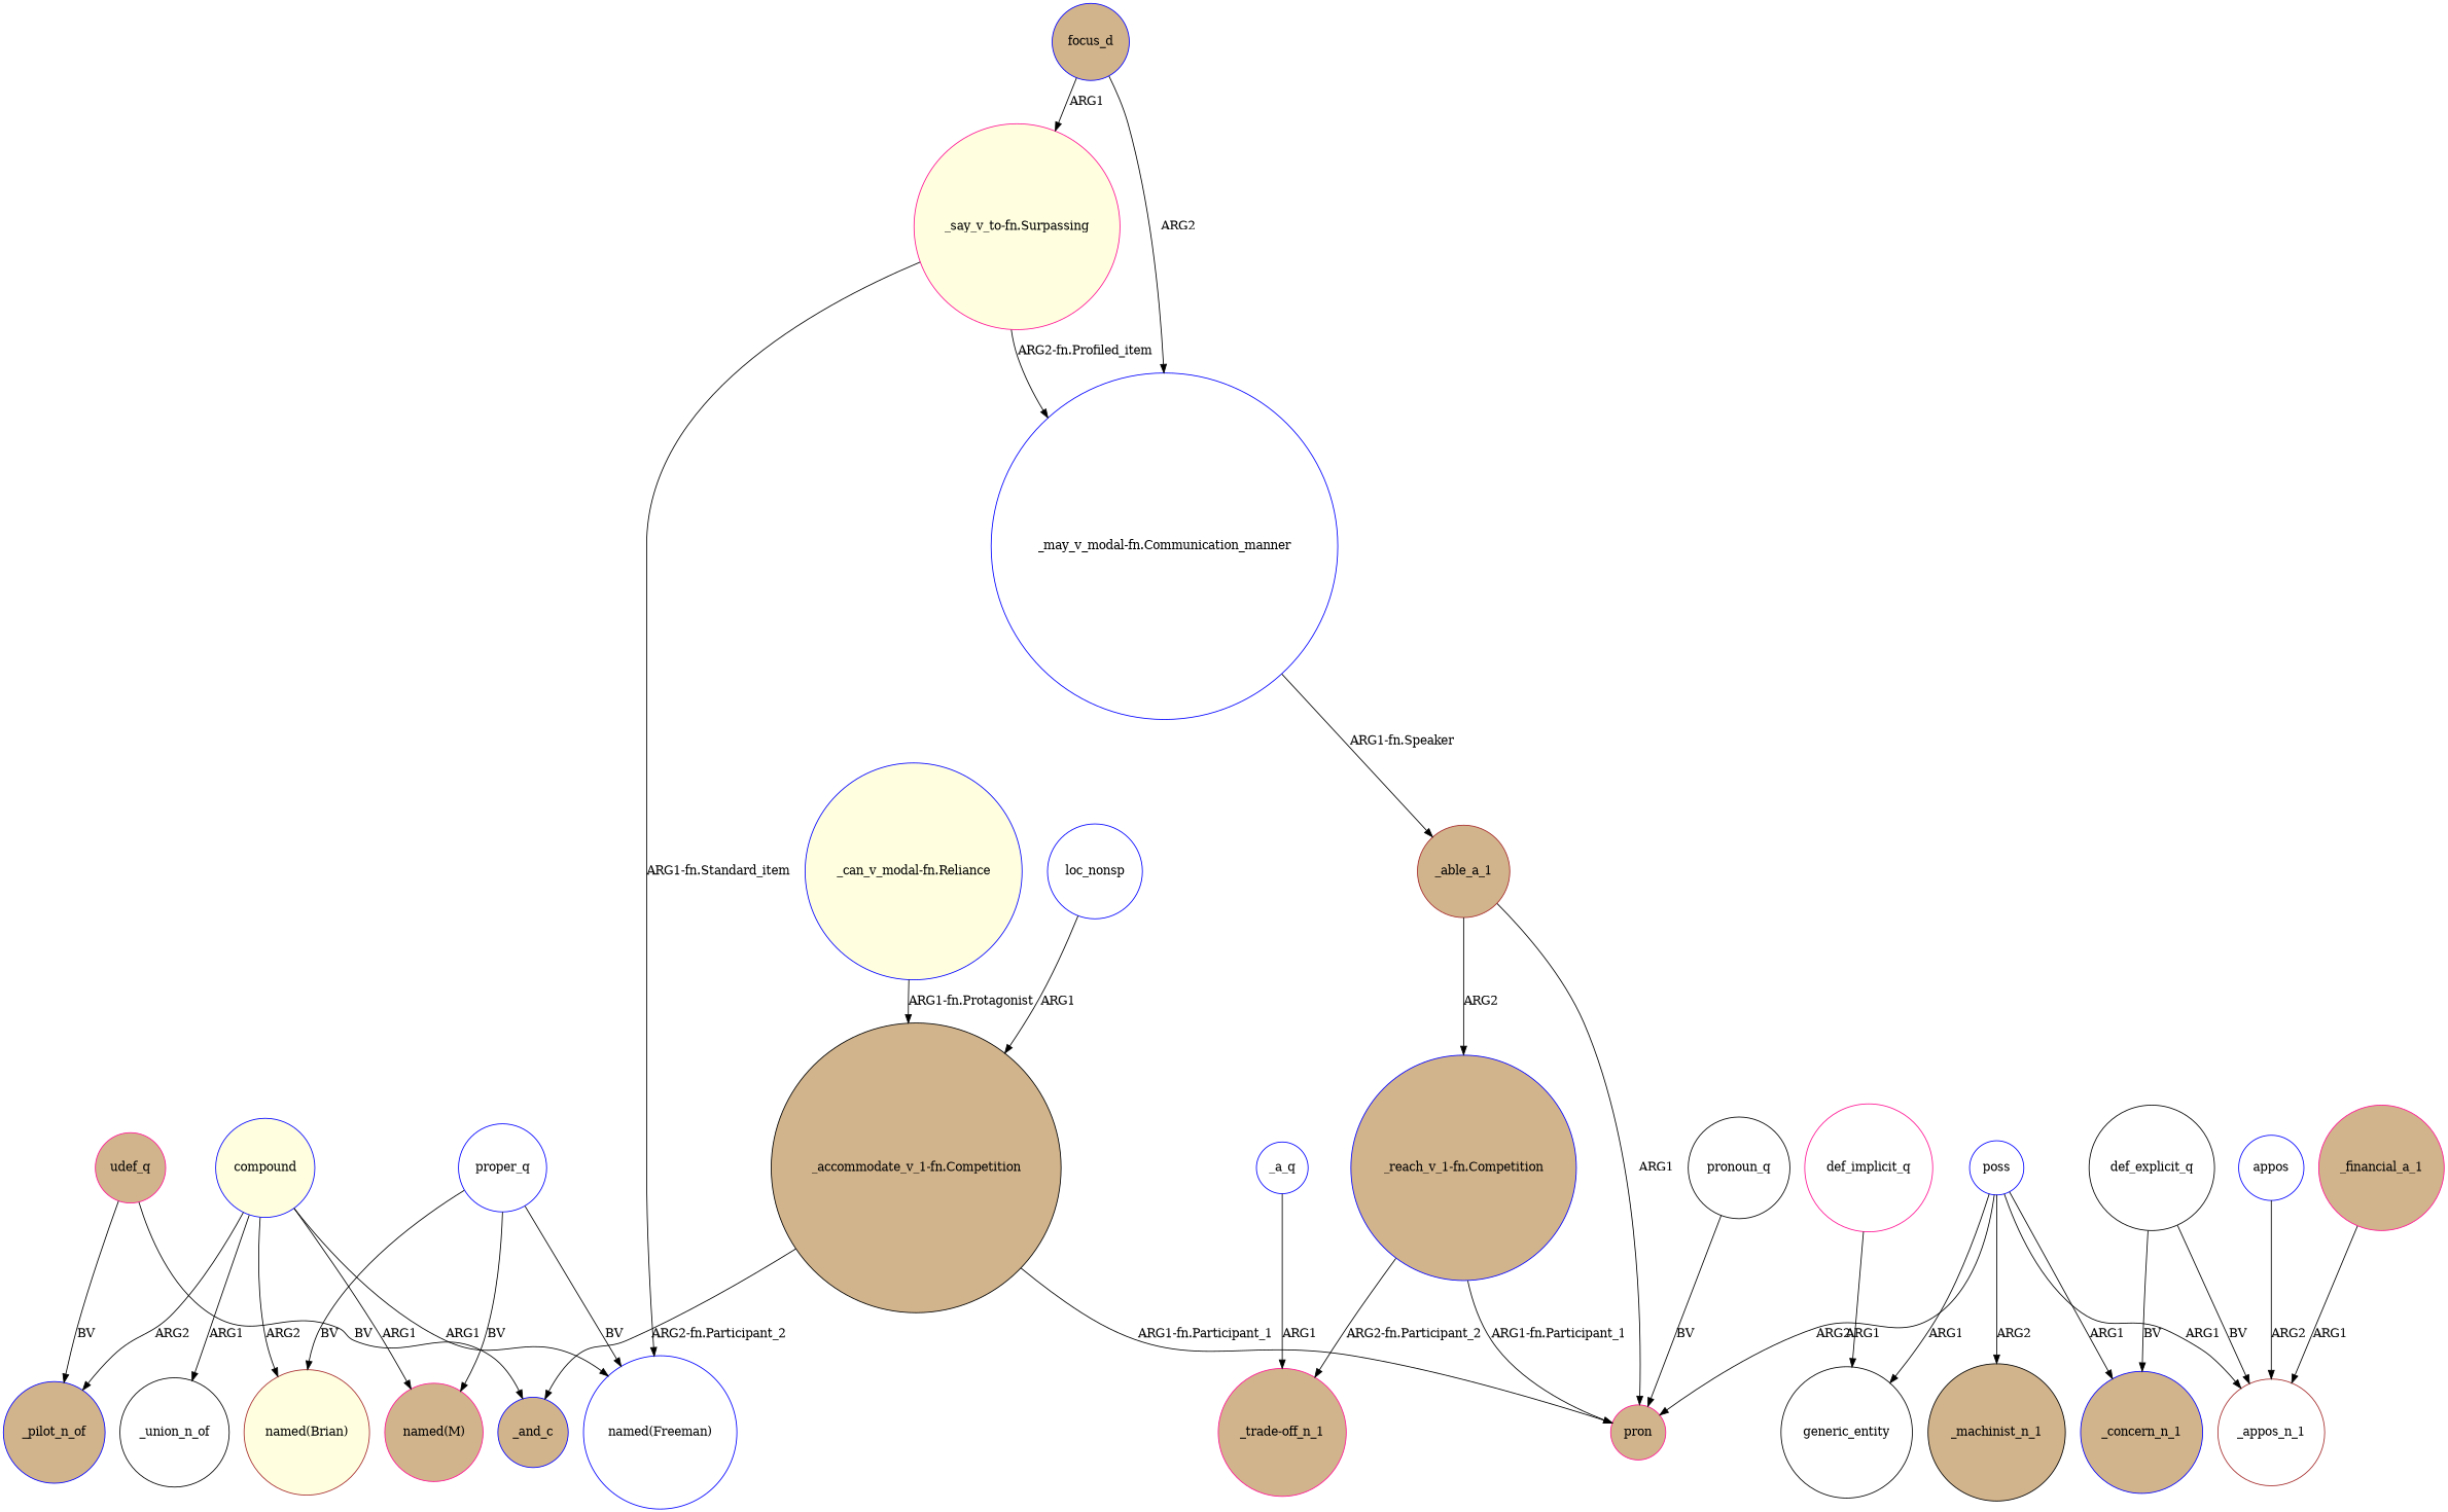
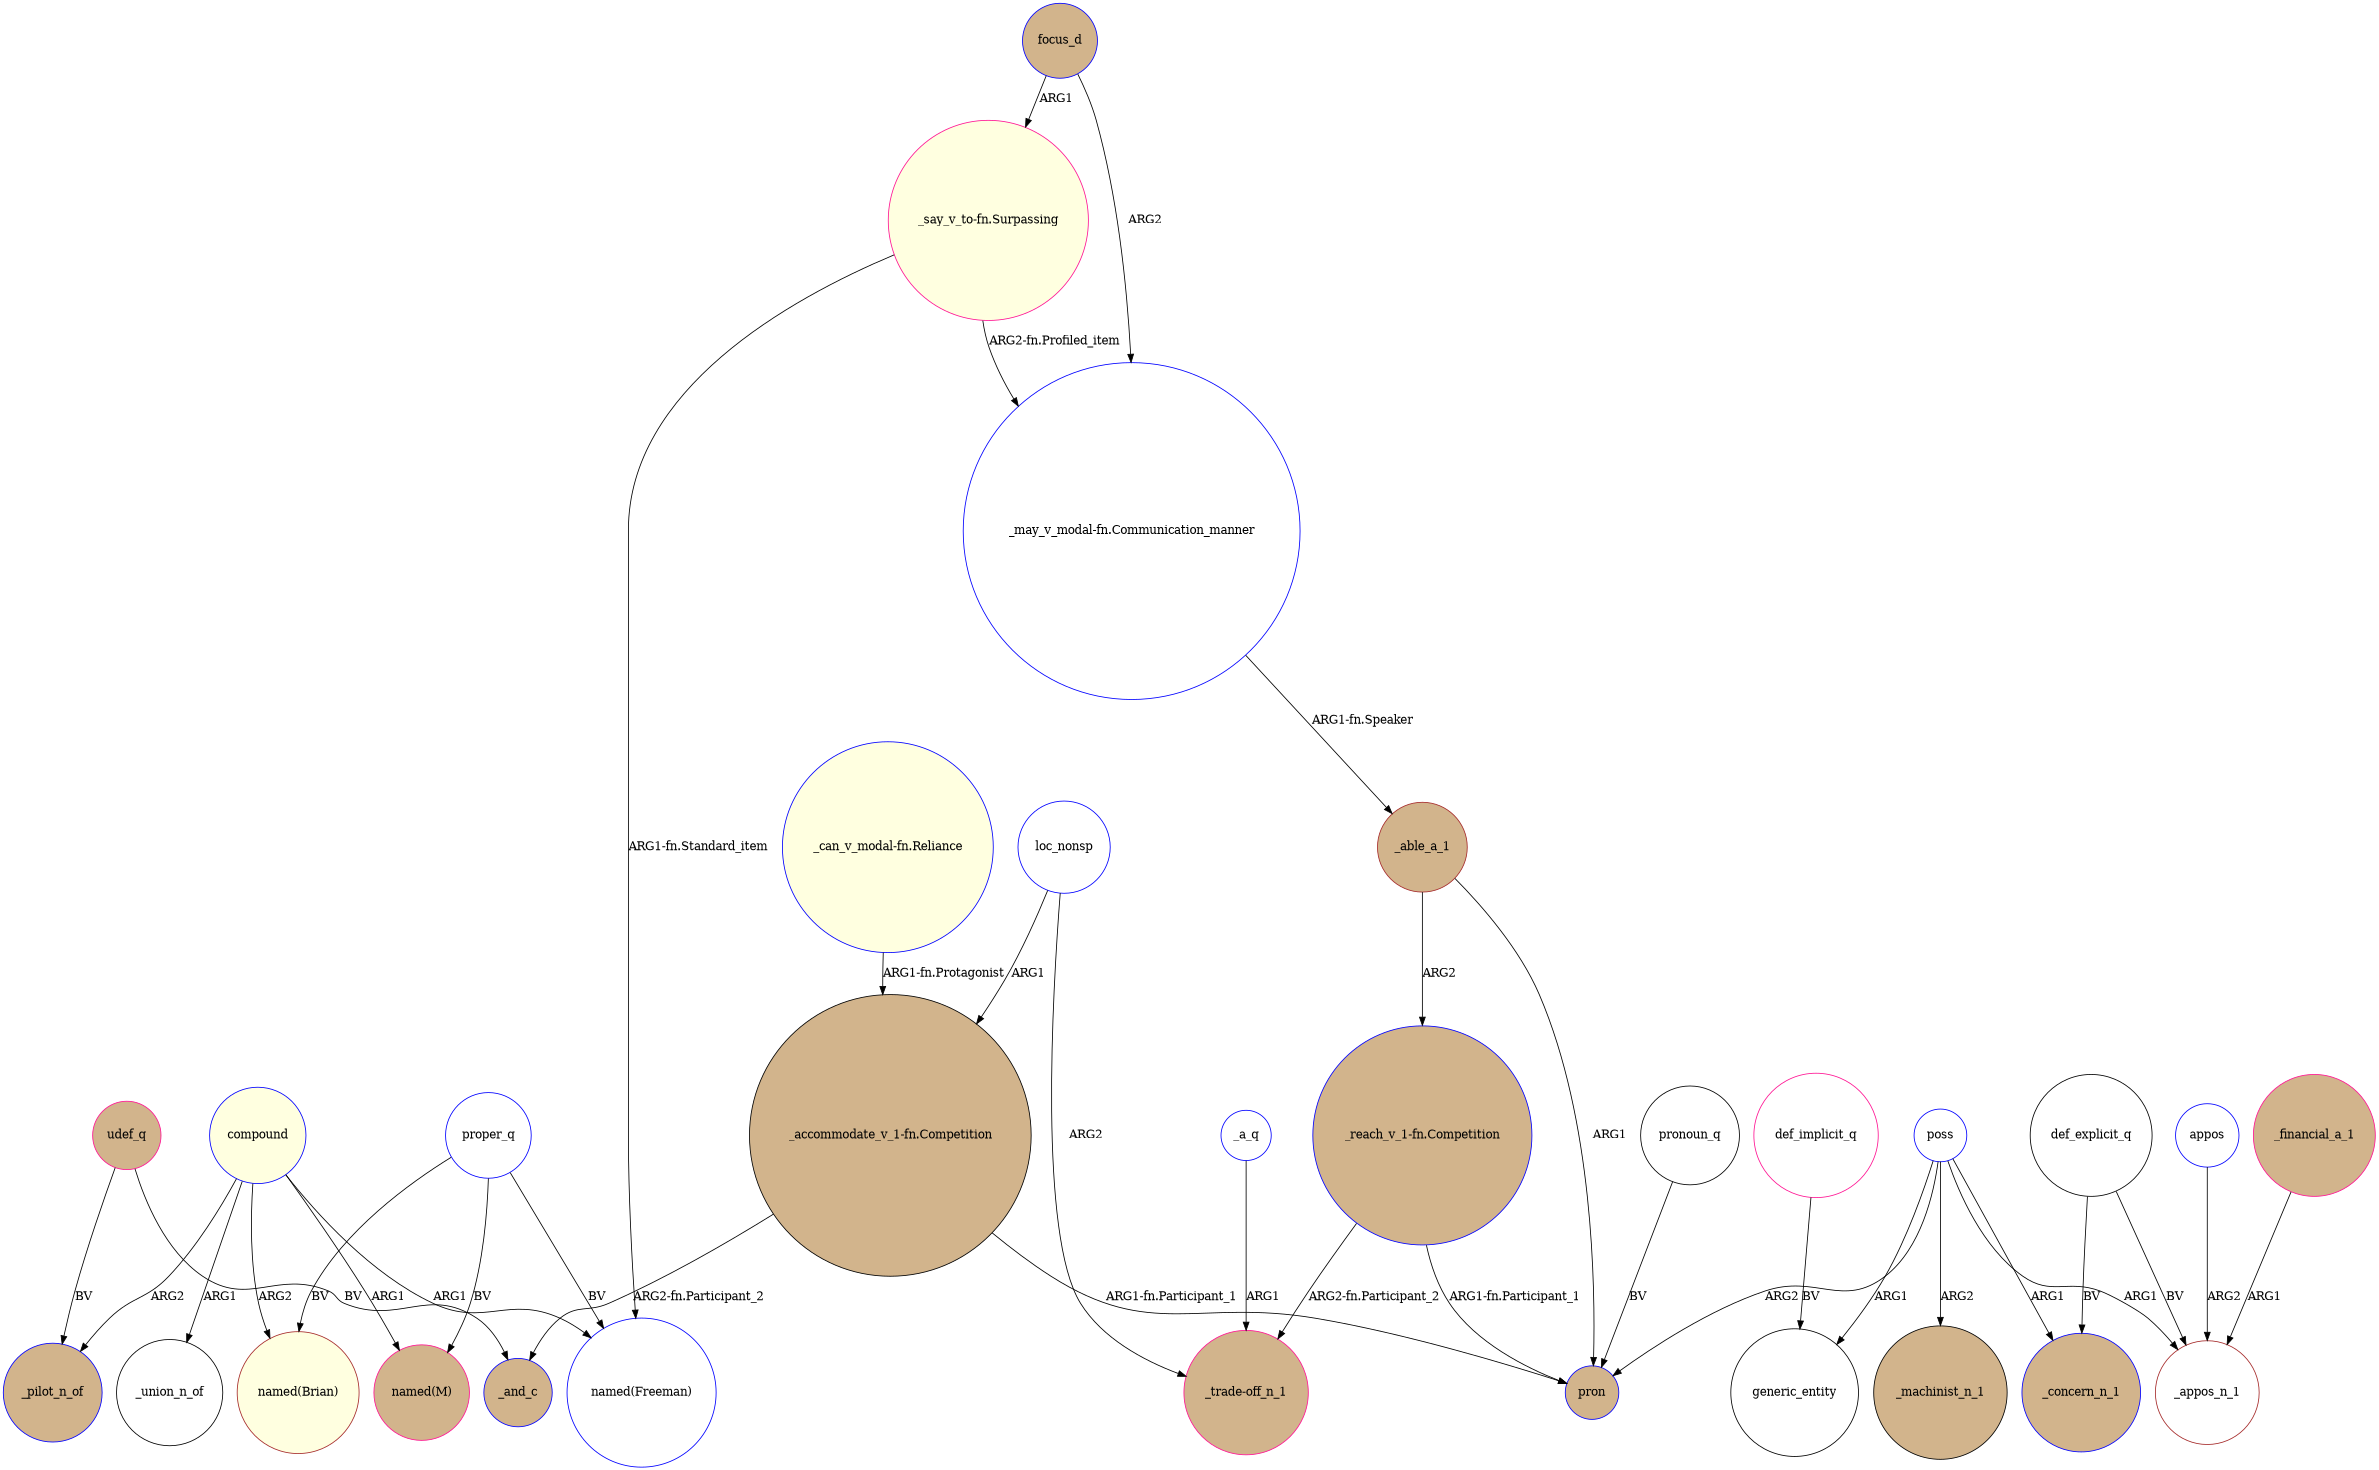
  digraph {
    node [color=blue fillcolor=tan shape=circle style=filled]
    _able_a_1 [color=brown]
-   pron [color=deeppink]
+   pron
    "_reach_v_1-fn.Competition"
    "_trade-off_n_1" [color=deeppink]
    _machinist_n_1 [color=black]
    _union_n_of [color=black fillcolor=white]
    def_explicit_q [color=black fillcolor=white]
    _concern_n_1
    n9 [color=brown fillcolor=white label=_appos_n_1]
    compound [fillcolor=lightyellow]
    "named(Brian)" [color=brown fillcolor=lightyellow]
    _pilot_n_of
    "named(M)" [color=deeppink]
    "named(Freeman)" [fillcolor=white]
    "_can_v_modal-fn.Reliance" [fillcolor=lightyellow]
    "_accommodate_v_1-fn.Competition" [color=black]
    _and_c
    poss [fillcolor=white]
    generic_entity [color=black fillcolor=white]
    proper_q [fillcolor=white]
    focus_d
    "_may_v_modal-fn.Communication_manner" [fillcolor=white]
    "_say_v_to-fn.Surpassing" [color=deeppink fillcolor=lightyellow]
    udef_q [color=deeppink]
    appos [fillcolor=white]
    loc_nonsp [fillcolor=white]
    pronoun_q [color=black fillcolor=white]
    _financial_a_1 [color=deeppink]
    def_implicit_q [color=deeppink fillcolor=white]
    _a_q [fillcolor=white]
    _able_a_1 -> pron [label=ARG1]
    _able_a_1 -> "_reach_v_1-fn.Competition" [label=ARG2]
    "_reach_v_1-fn.Competition" -> pron [label="ARG1-fn.Participant_1"]
    "_reach_v_1-fn.Competition" -> "_trade-off_n_1" [label="ARG2-fn.Participant_2"]
    def_explicit_q -> _concern_n_1 [label=BV]
    def_explicit_q -> n9 [label=BV]
    compound -> _union_n_of [label=ARG1]
    compound -> "named(Brian)" [label=ARG2]
    compound -> _pilot_n_of [label=ARG2]
    compound -> "named(M)" [label=ARG1]
    compound -> "named(Freeman)" [label=ARG1]
    "_can_v_modal-fn.Reliance" -> "_accommodate_v_1-fn.Competition" [label="ARG1-fn.Protagonist"]
    "_accommodate_v_1-fn.Competition" -> pron [label="ARG1-fn.Participant_1"]
    "_accommodate_v_1-fn.Competition" -> _and_c [label="ARG2-fn.Participant_2"]
    poss -> pron [label=ARG2]
    poss -> _machinist_n_1 [label=ARG2]
    poss -> _concern_n_1 [label=ARG1]
    poss -> n9 [label=ARG1]
    poss -> generic_entity [label=ARG1]
    proper_q -> "named(Brian)" [label=BV]
    proper_q -> "named(M)" [label=BV]
    proper_q -> "named(Freeman)" [label=BV]
    focus_d -> "_may_v_modal-fn.Communication_manner" [label=ARG2]
    focus_d -> "_say_v_to-fn.Surpassing" [label=ARG1]
    "_may_v_modal-fn.Communication_manner" -> _able_a_1 [label="ARG1-fn.Speaker"]
    "_say_v_to-fn.Surpassing" -> "named(Freeman)" [label="ARG1-fn.Standard_item"]
    "_say_v_to-fn.Surpassing" -> "_may_v_modal-fn.Communication_manner" [label="ARG2-fn.Profiled_item"]
    udef_q -> _pilot_n_of [label=BV]
    udef_q -> _and_c [label=BV]
    appos -> n9 [label=ARG2]
+   loc_nonsp -> "_trade-off_n_1" [label=ARG2]
    loc_nonsp -> "_accommodate_v_1-fn.Competition" [label=ARG1]
    pronoun_q -> pron [label=BV]
    _financial_a_1 -> n9 [label=ARG1]
-   def_implicit_q -> generic_entity [label=ARG1]
+   def_implicit_q -> generic_entity [label=BV]
    _a_q -> "_trade-off_n_1" [label=ARG1]
  }
